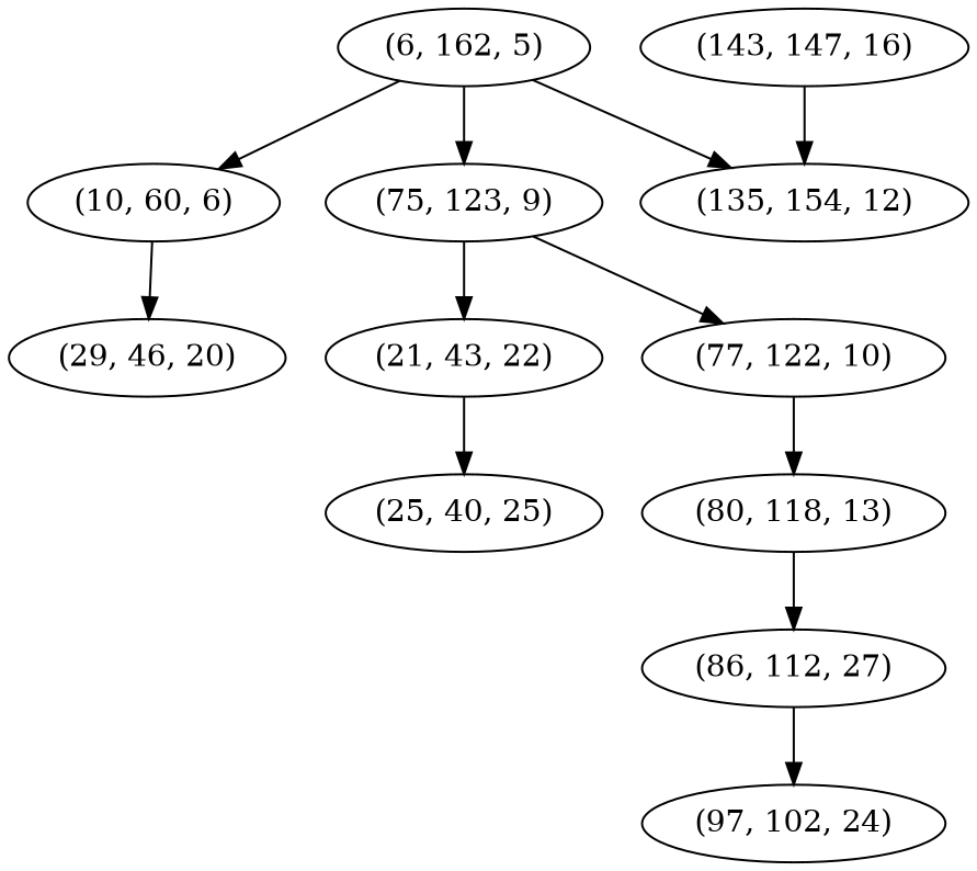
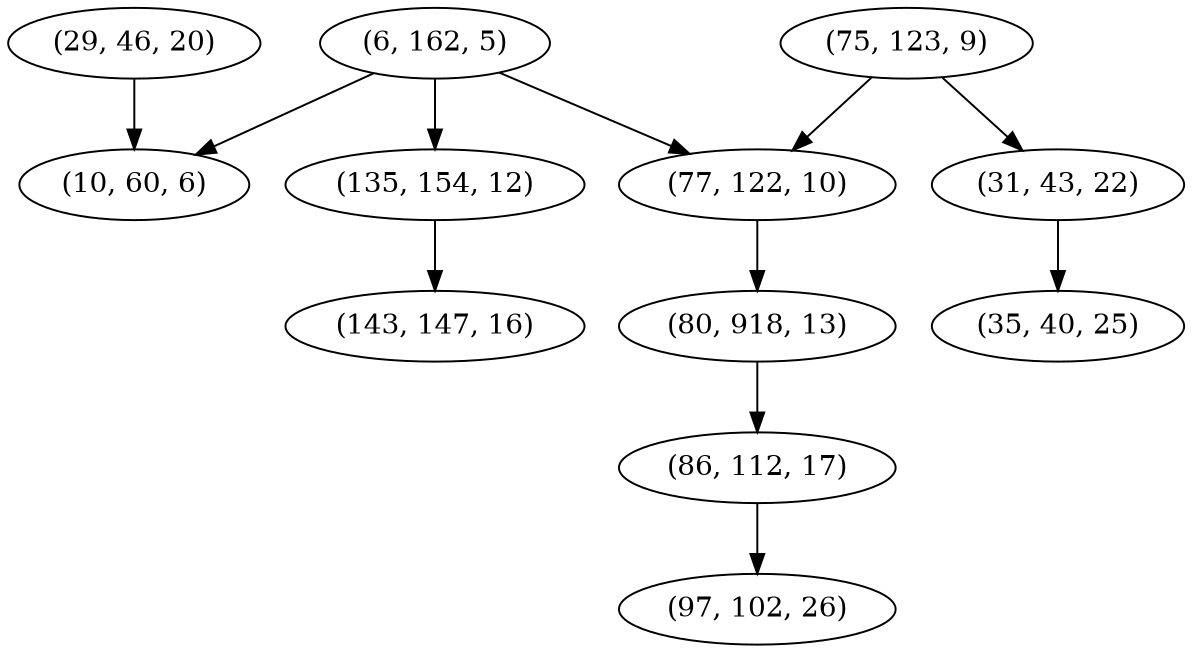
  digraph {
    "(6, 162, 5)"
    "(10, 60, 6)"
    "(75, 123, 9)"
    "(135, 154, 12)"
    "(29, 46, 20)"
-   "(31, 43, 22)" [label="(21, 43, 22)"]
+   "(31, 43, 22)"
    "(77, 122, 10)"
    "(143, 147, 16)"
-   "(35, 40, 25)" [label="(25, 40, 25)"]
-   "(80, 118, 13)"
-   "(86, 112, 17)" [label="(86, 112, 27)"]
-   "(97, 102, 24)"
+   "(35, 40, 25)"
+   "(80, 118, 13)" [label="(80, 918, 13)"]
+   "(86, 112, 17)"
+   "(97, 102, 24)" [label="(97, 102, 26)"]
    "(6, 162, 5)" -> "(10, 60, 6)"
-   "(6, 162, 5)" -> "(75, 123, 9)"
+   "(6, 162, 5)" -> "(77, 122, 10)"
    "(6, 162, 5)" -> "(135, 154, 12)"
-   "(10, 60, 6)" -> "(29, 46, 20)"
+   "(29, 46, 20)" -> "(10, 60, 6)"
    "(75, 123, 9)" -> "(31, 43, 22)"
    "(75, 123, 9)" -> "(77, 122, 10)"
-   "(143, 147, 16)" -> "(135, 154, 12)"
+   "(135, 154, 12)" -> "(143, 147, 16)"
    "(31, 43, 22)" -> "(35, 40, 25)"
    "(77, 122, 10)" -> "(80, 118, 13)"
    "(80, 118, 13)" -> "(86, 112, 17)"
    "(86, 112, 17)" -> "(97, 102, 24)"
  }
